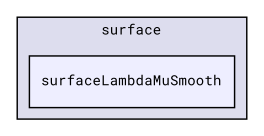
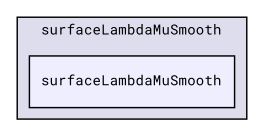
  digraph {
    compound=true
    fontname="Roboto Mono"
    n1 [fillcolor="#eeeeff" fontname="Roboto Mono" fontsize=10 label=surfaceLambdaMuSmooth pencolor=black shape=box style=filled]
    subgraph cluster_1 {
      bgcolor="#ddddee"
      fontsize=10
-     label=surface
+     label=surfaceLambdaMuSmooth
      pencolor=black
      n1
    }
  }
